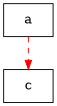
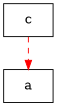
  digraph {
    compound=true
    node [shape=rectangle]
    n1 [label=a]
    n2 [label=c]
-   n1 -> n2 [color="#ff0000" style=dashed]
+   n2 -> n1 [color="#ff0000" style=dashed]
  }
